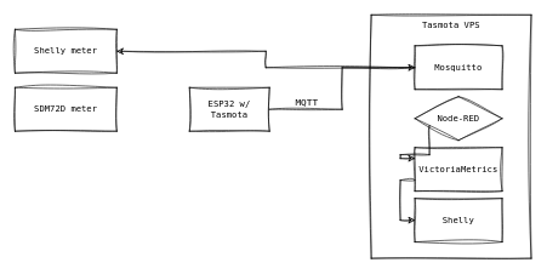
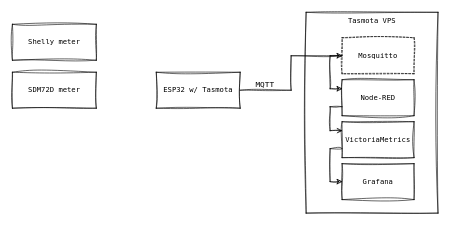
  <mxCell id="0" />
  <mxCell id="1" parent="0" />
  <mxCell id="2" value="SDM72D meter" style="rounded=0;whiteSpace=wrap;html=1;sketch=1;curveFitting=1;jiggle=2;fontFamily=monospace;labelBackgroundColor=none;fillColor=none;" vertex="1" parent="1"><mxGeometry x="20" y="120" width="140" height="60" as="geometry" /></mxCell>
- <mxCell id="3" value="ESP32 w/ Tasmota" style="rounded=0;whiteSpace=wrap;html=1;sketch=1;curveFitting=1;jiggle=2;fontFamily=monospace;labelBackgroundColor=none;fillColor=none;" vertex="1" parent="1"><mxGeometry x="260" y="120" width="110" height="60" as="geometry" /></mxCell>
+ <mxCell id="3" value="ESP32 w/ Tasmota" style="rounded=0;whiteSpace=wrap;html=1;sketch=1;curveFitting=1;jiggle=2;fontFamily=monospace;labelBackgroundColor=none;fillColor=none;" vertex="1" parent="1"><mxGeometry x="260" y="120" width="140" height="60" as="geometry" /></mxCell>
  <mxCell id="4" value="" style="group" vertex="1" connectable="0" parent="1"><mxGeometry x="510" y="20" width="220" height="335" as="geometry" /></mxCell>
  <mxCell id="5" value="Tasmota VPS" style="rounded=0;whiteSpace=wrap;html=1;verticalAlign=top;sketch=1;curveFitting=1;jiggle=2;fontFamily=monospace;labelBackgroundColor=none;fillColor=none;" vertex="1" parent="4"><mxGeometry width="220" height="335" as="geometry" /></mxCell>
- <mxCell id="6" style="edgeStyle=orthogonalEdgeStyle;rounded=0;orthogonalLoop=1;jettySize=auto;html=1;exitX=0;exitY=0.5;exitDx=0;exitDy=0;sketch=1;curveFitting=1;jiggle=2;labelBackgroundColor=none;" edge="1" parent="4" source="7" target="15"><mxGeometry relative="1" as="geometry" /></mxCell>
- <mxCell id="7" value="Mosquitto" style="rounded=0;whiteSpace=wrap;html=1;sketch=1;curveFitting=1;jiggle=2;fontFamily=monospace;labelBackgroundColor=none;fillColor=none;" vertex="1" parent="4"><mxGeometry x="60" y="42.5" width="120" height="60" as="geometry" /></mxCell>
- <mxCell id="8" style="edgeStyle=orthogonalEdgeStyle;rounded=0;orthogonalLoop=1;jettySize=auto;html=1;exitX=0;exitY=0.75;exitDx=0;exitDy=0;entryX=0;entryY=0.25;entryDx=0;entryDy=0;sketch=1;curveFitting=1;jiggle=2;labelBackgroundColor=none;" edge="1" parent="4" source="9" target="11"><mxGeometry relative="1" as="geometry" /></mxCell>
- <mxCell id="9" value="Node-RED" style="rhombus;whiteSpace=wrap;html=1;sketch=1;curveFitting=1;jiggle=2;fontFamily=monospace;labelBackgroundColor=none;fillColor=none;" vertex="1" parent="4"><mxGeometry x="60" y="112.5" width="120" height="60" as="geometry" /></mxCell>
+ <mxCell id="6" style="edgeStyle=orthogonalEdgeStyle;rounded=0;orthogonalLoop=1;jettySize=auto;html=1;exitX=0;exitY=0.5;exitDx=0;exitDy=0;entryX=0;entryY=0.25;entryDx=0;entryDy=0;sketch=1;curveFitting=1;jiggle=2;labelBackgroundColor=none;" edge="1" parent="4" source="7" target="9"><mxGeometry relative="1" as="geometry" /></mxCell>
+ <mxCell id="7" value="Mosquitto" style="rounded=0;whiteSpace=wrap;html=1;sketch=1;curveFitting=1;jiggle=2;fontFamily=monospace;labelBackgroundColor=none;fillColor=none;dashed=1;" vertex="1" parent="4"><mxGeometry x="60" y="42.5" width="120" height="60" as="geometry" /></mxCell>
+ <mxCell id="8" style="edgeStyle=orthogonalEdgeStyle;rounded=0;orthogonalLoop=1;jettySize=auto;html=1;exitX=0;exitY=0.75;exitDx=0;exitDy=0;entryX=0;entryY=0.25;entryDx=0;entryDy=0;sketch=1;curveFitting=1;jiggle=2;labelBackgroundColor=none;endArrow=open;" edge="1" parent="4" source="9" target="11"><mxGeometry relative="1" as="geometry" /></mxCell>
+ <mxCell id="9" value="Node-RED" style="rounded=0;whiteSpace=wrap;html=1;sketch=1;curveFitting=1;jiggle=2;fontFamily=monospace;labelBackgroundColor=none;fillColor=none;" vertex="1" parent="4"><mxGeometry x="60" y="112.5" width="120" height="60" as="geometry" /></mxCell>
  <mxCell id="10" style="edgeStyle=orthogonalEdgeStyle;rounded=0;orthogonalLoop=1;jettySize=auto;html=1;exitX=0;exitY=0.75;exitDx=0;exitDy=0;entryX=0;entryY=0.5;entryDx=0;entryDy=0;sketch=1;curveFitting=1;jiggle=2;labelBackgroundColor=none;" edge="1" parent="4" source="11" target="12"><mxGeometry relative="1" as="geometry" /></mxCell>
  <mxCell id="11" value="VictoriaMetrics" style="rounded=0;whiteSpace=wrap;html=1;sketch=1;curveFitting=1;jiggle=2;fontFamily=monospace;labelBackgroundColor=none;fillColor=none;" vertex="1" parent="4"><mxGeometry x="60" y="182.5" width="120" height="60" as="geometry" /></mxCell>
- <mxCell id="12" value="Shelly" style="rounded=0;whiteSpace=wrap;html=1;sketch=1;curveFitting=1;jiggle=2;fontFamily=monospace;labelBackgroundColor=none;fillColor=none;" vertex="1" parent="4"><mxGeometry x="60" y="252.5" width="120" height="60" as="geometry" /></mxCell>
+ <mxCell id="12" value="Grafana" style="rounded=0;whiteSpace=wrap;html=1;sketch=1;curveFitting=1;jiggle=2;fontFamily=monospace;labelBackgroundColor=none;fillColor=none;" vertex="1" parent="4"><mxGeometry x="60" y="252.5" width="120" height="60" as="geometry" /></mxCell>
  <mxCell id="13" style="edgeStyle=orthogonalEdgeStyle;rounded=0;orthogonalLoop=1;jettySize=auto;html=1;exitX=1;exitY=0.5;exitDx=0;exitDy=0;sketch=1;curveFitting=1;jiggle=2;labelBackgroundColor=none;entryX=0;entryY=0.5;entryDx=0;entryDy=0;" edge="1" parent="1" source="3" target="7"><mxGeometry relative="1" as="geometry"><mxPoint x="490" y="-180" as="sourcePoint" /><mxPoint x="680" y="-179" as="targetPoint" /></mxGeometry></mxCell>
  <mxCell id="14" value="MQTT" style="edgeLabel;html=1;align=center;verticalAlign=middle;resizable=0;points=[];fontFamily=monospace;fontSize=13;labelBackgroundColor=none;" vertex="1" connectable="0" parent="13"><mxGeometry x="-0.315" y="1" relative="1" as="geometry"><mxPoint x="-38" y="-10" as="offset" /></mxGeometry></mxCell>
  <mxCell id="15" value="Shelly meter" style="rounded=0;whiteSpace=wrap;html=1;sketch=1;curveFitting=1;jiggle=2;fontFamily=monospace;labelBackgroundColor=none;fillColor=none;" vertex="1" parent="1"><mxGeometry x="20" y="40" width="140" height="60" as="geometry" /></mxCell>
